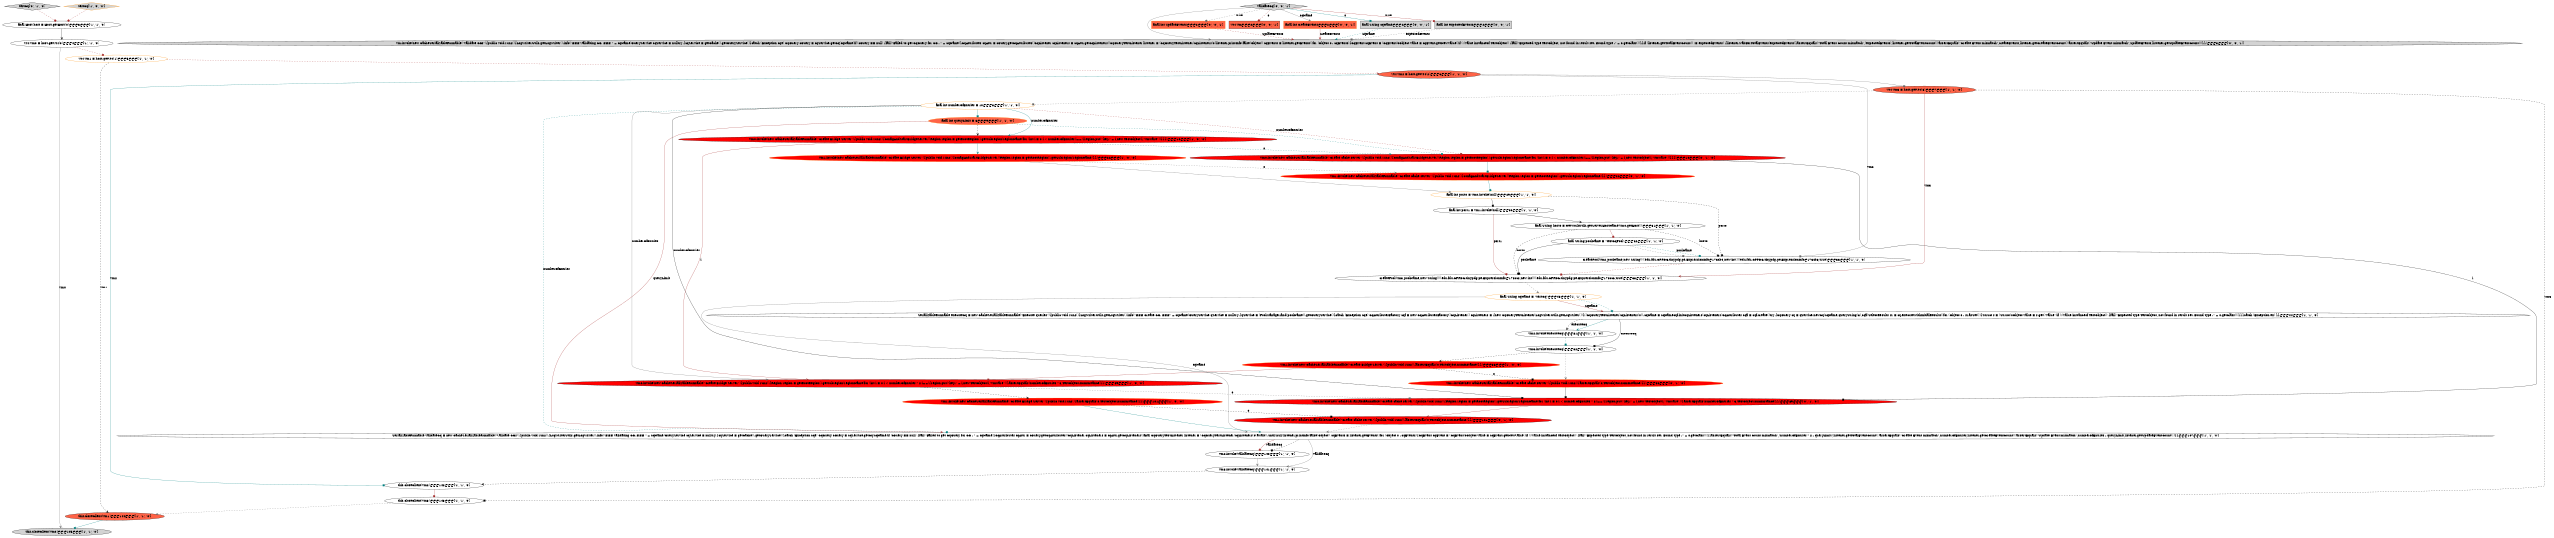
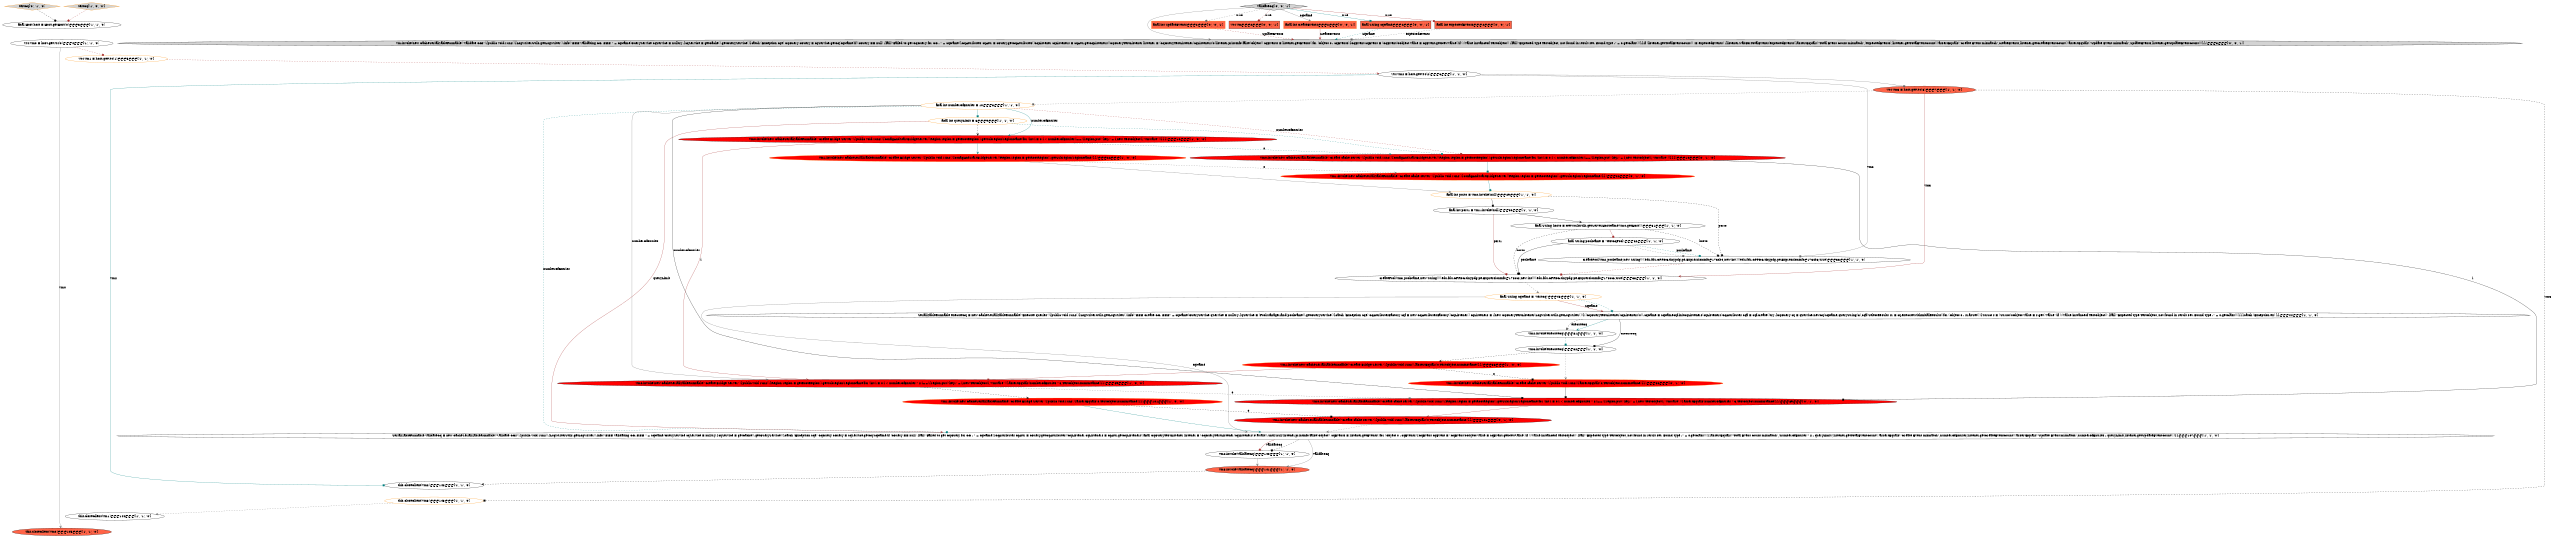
  digraph {
    node [color=black fillcolor=white shape=ellipse style=filled]
    edge [arrowhead=box color=black style=solid]
    n1 [label="vm2.invoke(executeCq)@@@81@@@['1', '1', '0']"]
    n2 [label="vm3.invoke(executeCq)@@@82@@@['1', '1', '0']"]
    n3 [color=darkorange fillcolor=red label="vm1.invoke(new CacheSerializableRunnable(\"Create cache server\"){public void run2(){assertEquals(0,TestObject.numInstance)}})@@@83@@@['0', '1', '0']"]
    n4 [color=darkorange fillcolor=red label="vm1.invoke(new CacheSerializableRunnable(\"Create Bridge Server\"){public void run2(){assertEquals(0,TestObject.numInstance)}})@@@83@@@['1', '0', '0']"]
    n5 [color=darkorange label="final int port0 = vm0.invoke(null)@@@29@@@['1', '1', '0']"]
    n6 [label="final int port1 = vm1.invoke(null)@@@30@@@['1', '1', '0']"]
    n7 [label="createPool(vm2,poolName,new String((((edu.fdu.CPPDG.tinypdg.pe.ExpressionInfo@173cb4,new int((((edu.fdu.CPPDG.tinypdg.pe.ExpressionInfo@173cb8,true)@@@33@@@['1', '1', '0']"]
    n8 [label="createPool(vm3,poolName,new String((((edu.fdu.CPPDG.tinypdg.pe.ExpressionInfo@173cc2,new int((((edu.fdu.CPPDG.tinypdg.pe.ExpressionInfo@173cc6,true)@@@38@@@['1', '1', '0']"]
    n9 [label="final String host0 = NetworkUtils.getServerHostName(vm0.getHost())@@@31@@@['1', '1', '0']"]
-   n10 [fillcolor=lightgray label="testCq['0', '1', '0']" shape=diamond]
+   n10 [color=darkorange fillcolor=lightgray label="testCq['0', '1', '0']" shape=diamond]
    n11 [label="final Host host = Host.getHost(0)@@@3@@@['1', '1', '0']"]
    n12 [label="VM vm0 = host.getVM(0)@@@4@@@['1', '1', '0']"]
    n13 [color=darkorange label="final String cqName = \"testCq\"@@@43@@@['1', '1', '0']"]
    n14 [label="SerializableRunnable executeCq = new CacheSerializableRunnable(\"Execute queries\"){public void run2(){LogWriterUtils.getLogWriter().info(\"### Create CQ. ###\" + cqName)QueryService qService = nulltry {qService = (PoolManager.find(poolName)).getQueryService()}catch (Exception cqe) CqAttributesFactory cqf = new CqAttributesFactory()CqListener(( cqListeners = {new CqQueryTestListener(LogWriterUtils.getLogWriter())}((CqQueryTestListener)cqListeners(0().cqName = cqNamecqf.initCqListeners(cqListeners)CqAttributes cqa = cqf.create()try {CqQuery cq = qService.newCq(cqName,queryString(3(,cqa)SelectResults sr = cq.executeWithInitialResults()for (Object o : sr.asSet()){Struct s = (Struct)oObject value = s.get(\"value\")if (!(value instanceof TestObject)) {fail(\"Expected type TestObject, not found in result set. Found type :\" + o.getClass())}}}catch (Exception ex) }}@@@44@@@['1', '1', '0']"]
    n15 [label="SerializableRunnable validateCq = new CacheSerializableRunnable(\"Validate CQs\"){public void run2(){LogWriterUtils.getLogWriter().info(\"### Validating CQ. ### \" + cqName)QueryService cqService = nulltry {cqService = getCache().getQueryService()}catch (Exception cqe) CqQuery cQuery = cqService.getCq(cqName)if (cQuery == null) {fail(\"Failed to get CqQuery for CQ : \" + cqName)}CqAttributes cqAttr = cQuery.getCqAttributes()CqListener cqListeners = cqAttr.getCqListeners()final CqQueryTestListener listener = (CqQueryTestListener)cqListeners(0(await().until(null)listener.printInfo(false)Object(( cqEvents = listener.getEvents()for (Object o : cqEvents){CqEvent cqEvent = (CqEvent)oObject value = cqEvent.getNewValue()if (!(value instanceof TestObject)) {fail(\"Expected type TestObject, not found in result set. Found type :\" + o.getClass())}}assertEquals(\"Total Event Count mismatch\",(numberOfEntries * 2 - queryLimit),listener.getTotalEventCount())assertEquals(\"Create Event mismatch\",numberOfEntries,listener.getCreateEventCount())assertEquals(\"Update Event mismatch\",numberOfEntries - queryLimit,listener.getUpdateEventCount())}}@@@107@@@['1', '1', '0']"]
    n16 [label="vm2.invoke(validateCq)@@@140@@@['1', '1', '0']"]
-   n17 [label="vm3.invoke(validateCq)@@@141@@@['1', '1', '0']"]
+   n17 [fillcolor=tomato label="vm3.invoke(validateCq)@@@141@@@['1', '1', '0']"]
    n18 [color=darkorange fillcolor=red label="vm1.invoke(new CacheSerializableRunnable(\"Create Bridge Server\"){public void run2(){configAndStartBridgeServer()Region region = getRootRegion().getSubregion(regionName)}})@@@22@@@['1', '0', '0']"]
    n19 [color=darkorange fillcolor=red label="vm1.invoke(new CacheSerializableRunnable(\"Create cache server\"){public void run2(){configAndStartBridgeServer()Region region = getRootRegion().getSubregion(regionName)}})@@@22@@@['0', '1', '0']"]
    n20 [fillcolor=red label="vm1.invoke(new CacheSerializableRunnable(\"Create cache server\"){public void run2(){assertEquals(0,TestObject.numInstance)}})@@@101@@@['0', '1', '0']"]
    n21 [color=darkorange label="final int numberOfEntries = 10@@@8@@@['1', '1', '0']"]
    n22 [fillcolor=red label="vm0.invoke(new CacheSerializableRunnable(\"Create cache server\"){public void run2(){configAndStartBridgeServer()Region region = getRootRegion().getSubregion(regionName)for (int i = 0 i < numberOfEntries i++){region.put(\"key-\" + i,new TestObject(i,\"vmware\"))}}})@@@10@@@['0', '1', '0']"]
    n23 [fillcolor=red label="vm0.invoke(new CacheSerializableRunnable(\"Create Bridge Server\"){public void run2(){Region region = getRootRegion().getSubregion(regionName)for (int i = 0 i < numberOfEntries * 2 i++){region.put(\"key-\" + i,new TestObject(i,\"vmware\"))}assertEquals(numberOfEntries * 3,TestObject.numInstance)}})@@@89@@@['1', '0', '0']"]
    n24 [fillcolor=red label="vm0.invoke(new CacheSerializableRunnable(\"Create cache server\"){public void run2(){Region region = getRootRegion().getSubregion(regionName)for (int i = 0 i < numberOfEntries * 2 i++){region.put(\"key-\" + i,new TestObject(i,\"vmware\"))}assertEquals(numberOfEntries * 3,TestObject.numInstance)}})@@@89@@@['0', '1', '0']"]
-   n25 [color=darkorange fillcolor=tomato label="final int queryLimit = 6@@@9@@@['1', '1', '0']"]
+   n25 [color=darkorange label="final int queryLimit = 6@@@9@@@['1', '1', '0']"]
    n26 [fillcolor=red label="vm0.invoke(new CacheSerializableRunnable(\"Create Bridge Server\"){public void run2(){configAndStartBridgeServer()Region region = getRootRegion().getSubregion(regionName)for (int i = 0 i < numberOfEntries i++){region.put(\"key-\" + i,new TestObject(i,\"vmware\"))}}})@@@10@@@['1', '0', '0']"]
    n27 [color=darkorange fillcolor=red label="vm1.invoke(new CacheSerializableRunnable(\"Create Bridge Server\"){public void run2(){assertEquals(0,TestObject.numInstance)}})@@@101@@@['1', '0', '0']"]
    n28 [label="this.closeClient(vm2)@@@142@@@['1', '1', '0']"]
-   n29 [label="this.closeClient(vm3)@@@143@@@['1', '1', '0']"]
-   n30 [fillcolor=tomato label="this.closeClient(vm1)@@@144@@@['1', '1', '0']"]
-   n31 [fillcolor=lightgray label="this.closeClient(vm0)@@@145@@@['1', '1', '0']"]
+   n29 [color=darkorange label="this.closeClient(vm3)@@@143@@@['1', '1', '0']"]
+   n30 [label="this.closeClient(vm1)@@@144@@@['1', '1', '0']"]
+   n31 [fillcolor=tomato label="this.closeClient(vm0)@@@145@@@['1', '1', '0']"]
    n32 [fillcolor=lightgray label="vm.invoke(new CacheSerializableRunnable(\"Validate CQs\"){public void run2(){LogWriterUtils.getLogWriter().info(\"### Validating CQ. ### \" + cqName)QueryService cqService = nulltry {cqService = getCache().getQueryService()}catch (Exception cqe) CqQuery cQuery = cqService.getCq(cqName)if (cQuery == null) {fail(\"Failed to get CqQuery for CQ : \" + cqName)}CqAttributes cqAttr = cQuery.getCqAttributes()CqListener cqListeners = cqAttr.getCqListeners()CqQueryTestListener listener = (CqQueryTestListener)cqListeners(0(listener.printInfo(false)Object(( cqEvents = listener.getEvents()for (Object o : cqEvents){CqEvent cqEvent = (CqEvent)oObject value = cqEvent.getNewValue()if (!(value instanceof TestObject)) {fail(\"Expected type TestObject, not found in result set. Found type :\" + o.getClass())}}if (listener.getTotalEventCount() != expectedEvents) {listener.waitForTotalEvents(expectedEvents)}assertEquals(\"Total Event Count mismatch\",(expectedEvents),listener.getTotalEventCount())assertEquals(\"Create Event mismatch\",createEvents,listener.getCreateEventCount())assertEquals(\"Update Event mismatch\",updateEvents,listener.getUpdateEventCount())}})@@@3@@@['0', '0', '1']"]
    n33 [label="final String poolName = \"testCqPool\"@@@32@@@['1', '1', '0']"]
    n34 [color=darkorange label="VM vm1 = host.getVM(1)@@@5@@@['1', '1', '0']"]
-   n35 [fillcolor=tomato label="VM vm2 = host.getVM(2)@@@6@@@['1', '1', '0']"]
+   n35 [label="VM vm2 = host.getVM(2)@@@6@@@['1', '1', '0']"]
    n36 [color=darkorange fillcolor=tomato label="final int updateEvents@@@2@@@['0', '0', '1']" shape=box]
    n37 [fillcolor=tomato label="VM vm@@@2@@@['0', '0', '1']" shape=box]
    n38 [fillcolor=tomato label="VM vm3 = host.getVM(3)@@@7@@@['1', '1', '0']"]
    n39 [fillcolor=lightgray label="validateCq['0', '0', '1']" shape=diamond]
    n40 [color=darkorange fillcolor=tomato label="final int createEvents@@@2@@@['0', '0', '1']" shape=box]
-   n41 [fillcolor=lightgray label="final String cqName@@@2@@@['0', '0', '1']" shape=box]
-   n42 [fillcolor=lightgray label="final int expectedEvents@@@2@@@['0', '0', '1']" shape=box]
+   n41 [fillcolor=tomato label="final String cqName@@@2@@@['0', '0', '1']" shape=box]
+   n42 [fillcolor=tomato label="final int expectedEvents@@@2@@@['0', '0', '1']" shape=box]
    n43 [color=darkorange fillcolor=lightgray label="testCq['1', '0', '0']" shape=diamond]
    n1 -> n2 [color=teal style=dashed]
    n2 -> n3 [arrowhead=vee color=gray40 style=dashed]
    n2 -> n4 [arrowhead=vee style=dashed]
    n3 -> n24
    n4 -> n3 [label=0 style=dashed]
    n4 -> n23 [color=brown]
    n5 -> n6
    n5 -> n7 [label=port0 style=dashed]
    n6 -> n8 [color=brown label=port1]
    n6 -> n9 [arrowhead=vee]
    n7 -> n8 [color=brown style=dashed]
    n8 -> n13 [arrowhead=vee color=gray40 style=dashed]
    n9 -> n7 [label=host0 style=dashed]
    n9 -> n8 [label=host0 style=dashed]
    n9 -> n33 [color=brown]
-   n10 -> n11 [color=brown style=dashed]
-   n11 -> n12 [arrowhead=vee]
+   n10 -> n11 [style=dashed]
    n12 -> n31 [arrowhead=vee color=gray40 label=vm0]
    n12 -> n34 [color=brown style=dashed]
    n13 -> n14 [arrowhead=vee color=brown label=cqName]
    n13 -> n14 [color=teal style=dashed]
    n13 -> n15 [arrowhead=vee color=gray40 label=cqName]
    n14 -> n1 [arrowhead=vee color=teal]
    n14 -> n1 [arrowhead=vee label=executeCq style=dashed]
    n14 -> n2 [label=executeCq]
    n15 -> n16 [style=dashed]
    n15 -> n16 [color=brown label=validateCq]
    n15 -> n17 [arrowhead=vee color=gray40 label=validateCq]
    n16 -> n17 [arrowhead=vee color=gray40]
    n17 -> n28 [arrowhead=vee style=dashed]
    n18 -> n5 [arrowhead=vee color=gray40]
    n18 -> n19 [arrowhead=vee color=gray40 label=0 style=dashed]
    n19 -> n5 [color=teal]
    n20 -> n15 [arrowhead=vee color=gray40 style=dashed]
    n21 -> n15 [color=teal label=numberOfEntries style=dashed]
    n21 -> n22 [color=brown label=numberOfEntries style=dashed]
    n21 -> n23 [arrowhead=vee color=gray40 label=numberOfEntries]
    n21 -> n24 [label=numberOfEntries]
    n21 -> n25 [color=teal]
    n21 -> n26 [arrowhead=vee color=teal label=numberOfEntries]
    n22 -> n19 [color=teal]
    n22 -> n24 [label=i]
    n23 -> n24 [color=gray40 label=0 style=dashed]
    n23 -> n27 [arrowhead=vee style=dashed]
    n24 -> n20 [arrowhead=vee color=brown]
    n25 -> n15 [arrowhead=vee color=brown label=queryLimit]
    n25 -> n22 [color=teal style=dashed]
    n25 -> n26 [arrowhead=vee style=dashed]
    n26 -> n18 [arrowhead=vee color=teal]
    n26 -> n22 [arrowhead=vee color=teal label=0 style=dashed]
    n26 -> n23 [arrowhead=vee color=brown label=i]
    n27 -> n15 [arrowhead=vee color=teal]
    n27 -> n20 [label=0 style=dashed]
-   n28 -> n29 [color=brown]
    n29 -> n30 [arrowhead=vee color=gray40 style=dashed]
-   n30 -> n31 [color=teal]
    n33 -> n7 [color=teal label=poolName style=dashed]
    n33 -> n7 [color=gray40 style=dashed]
    n33 -> n8 [label=poolName]
-   n34 -> n30 [arrowhead=vee label=vm1 style=dashed]
    n34 -> n35 [arrowhead=vee color=brown style=dashed]
    n35 -> n7 [color=gray40 label=vm2]
    n35 -> n28 [color=teal label=vm2]
    n35 -> n38 [color=gray40]
    n36 -> n32 [arrowhead=vee color=brown label=updateEvents style=dashed]
    n38 -> n8 [arrowhead=vee color=brown label=vm3]
    n38 -> n21 [color=gray40 style=dashed]
    n38 -> n29 [label=vm3 style=dashed]
    n39 -> n32 [arrowhead=vee color=gray40]
    n39 -> n36 [color=gray40 label=true style=dashed]
-   n39 -> n37 [color=brown label=0 style=dashed]
+   n39 -> n37 [color=brown label=true style=dashed]
    n39 -> n40 [arrowhead=vee color=gray40 label=cqName]
-   n39 -> n41 [color=teal label=0]
+   n39 -> n41 [color=teal label=true]
    n39 -> n42 [color=brown label=true]
    n40 -> n32 [arrowhead=vee color=brown label=createEvents]
    n41 -> n32 [arrowhead=vee color=teal label=cqName style=dashed]
    n42 -> n32 [color=gray40 label=expectedEvents style=dashed]
    n43 -> n11 [color=brown style=dashed]
  }
